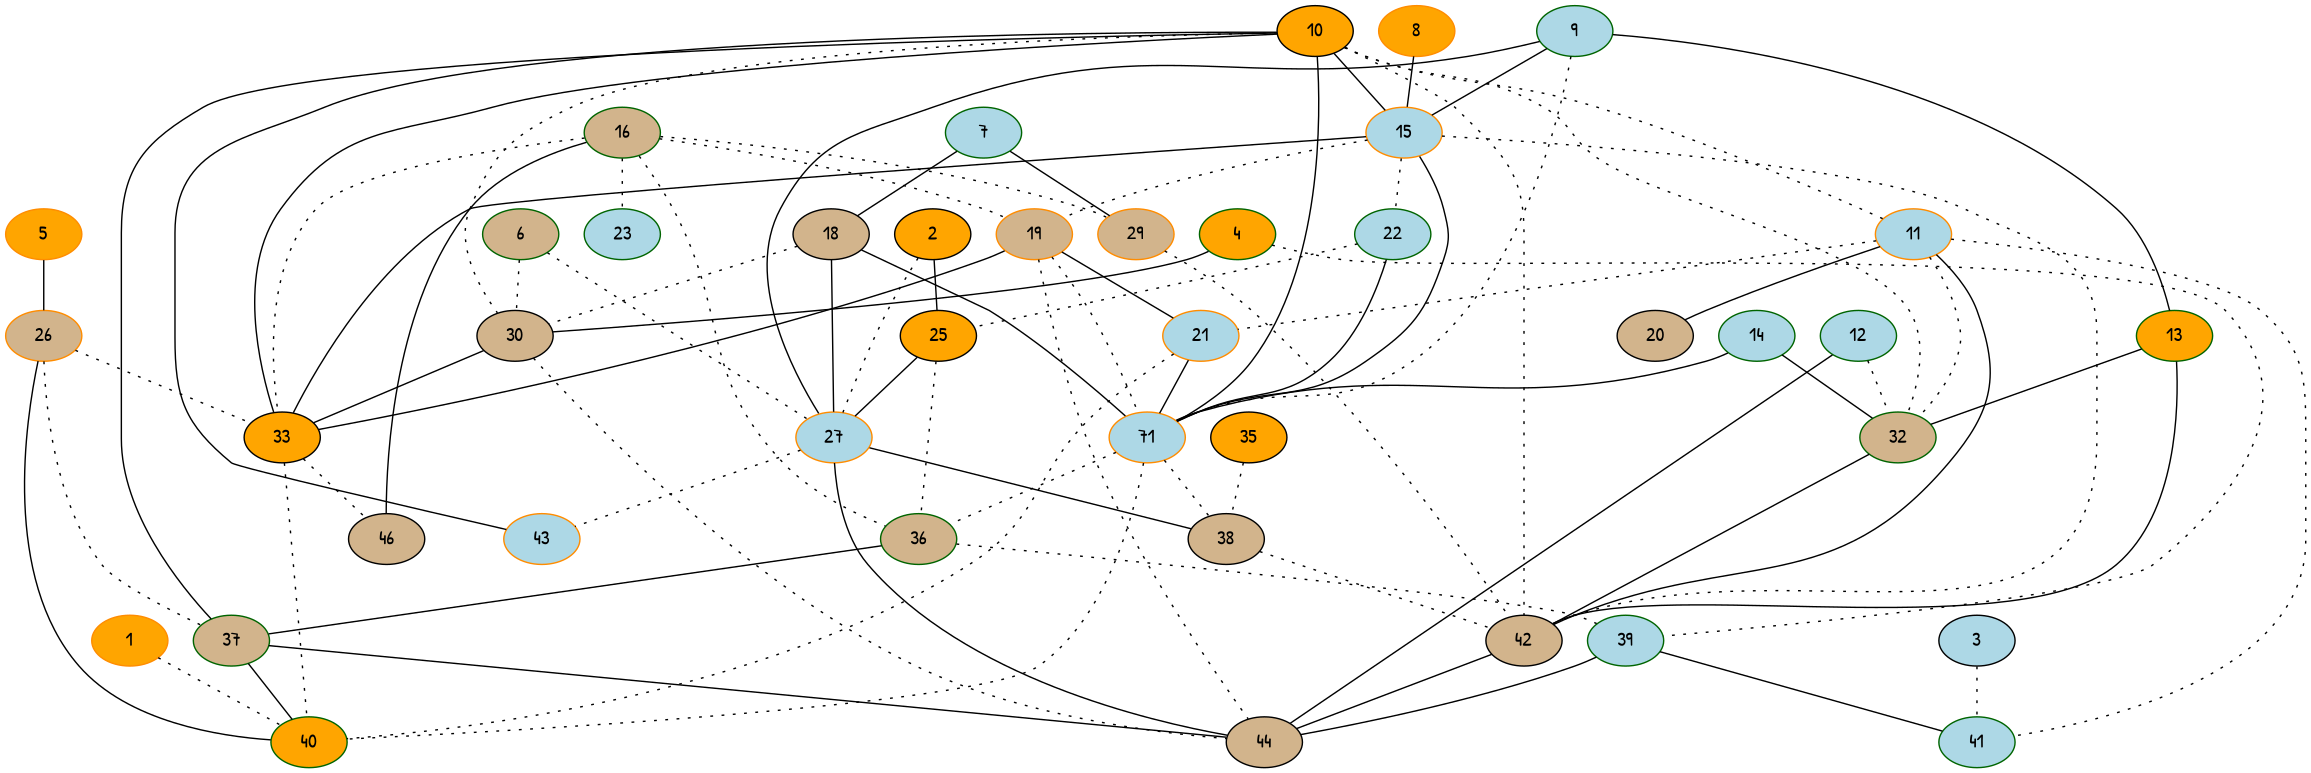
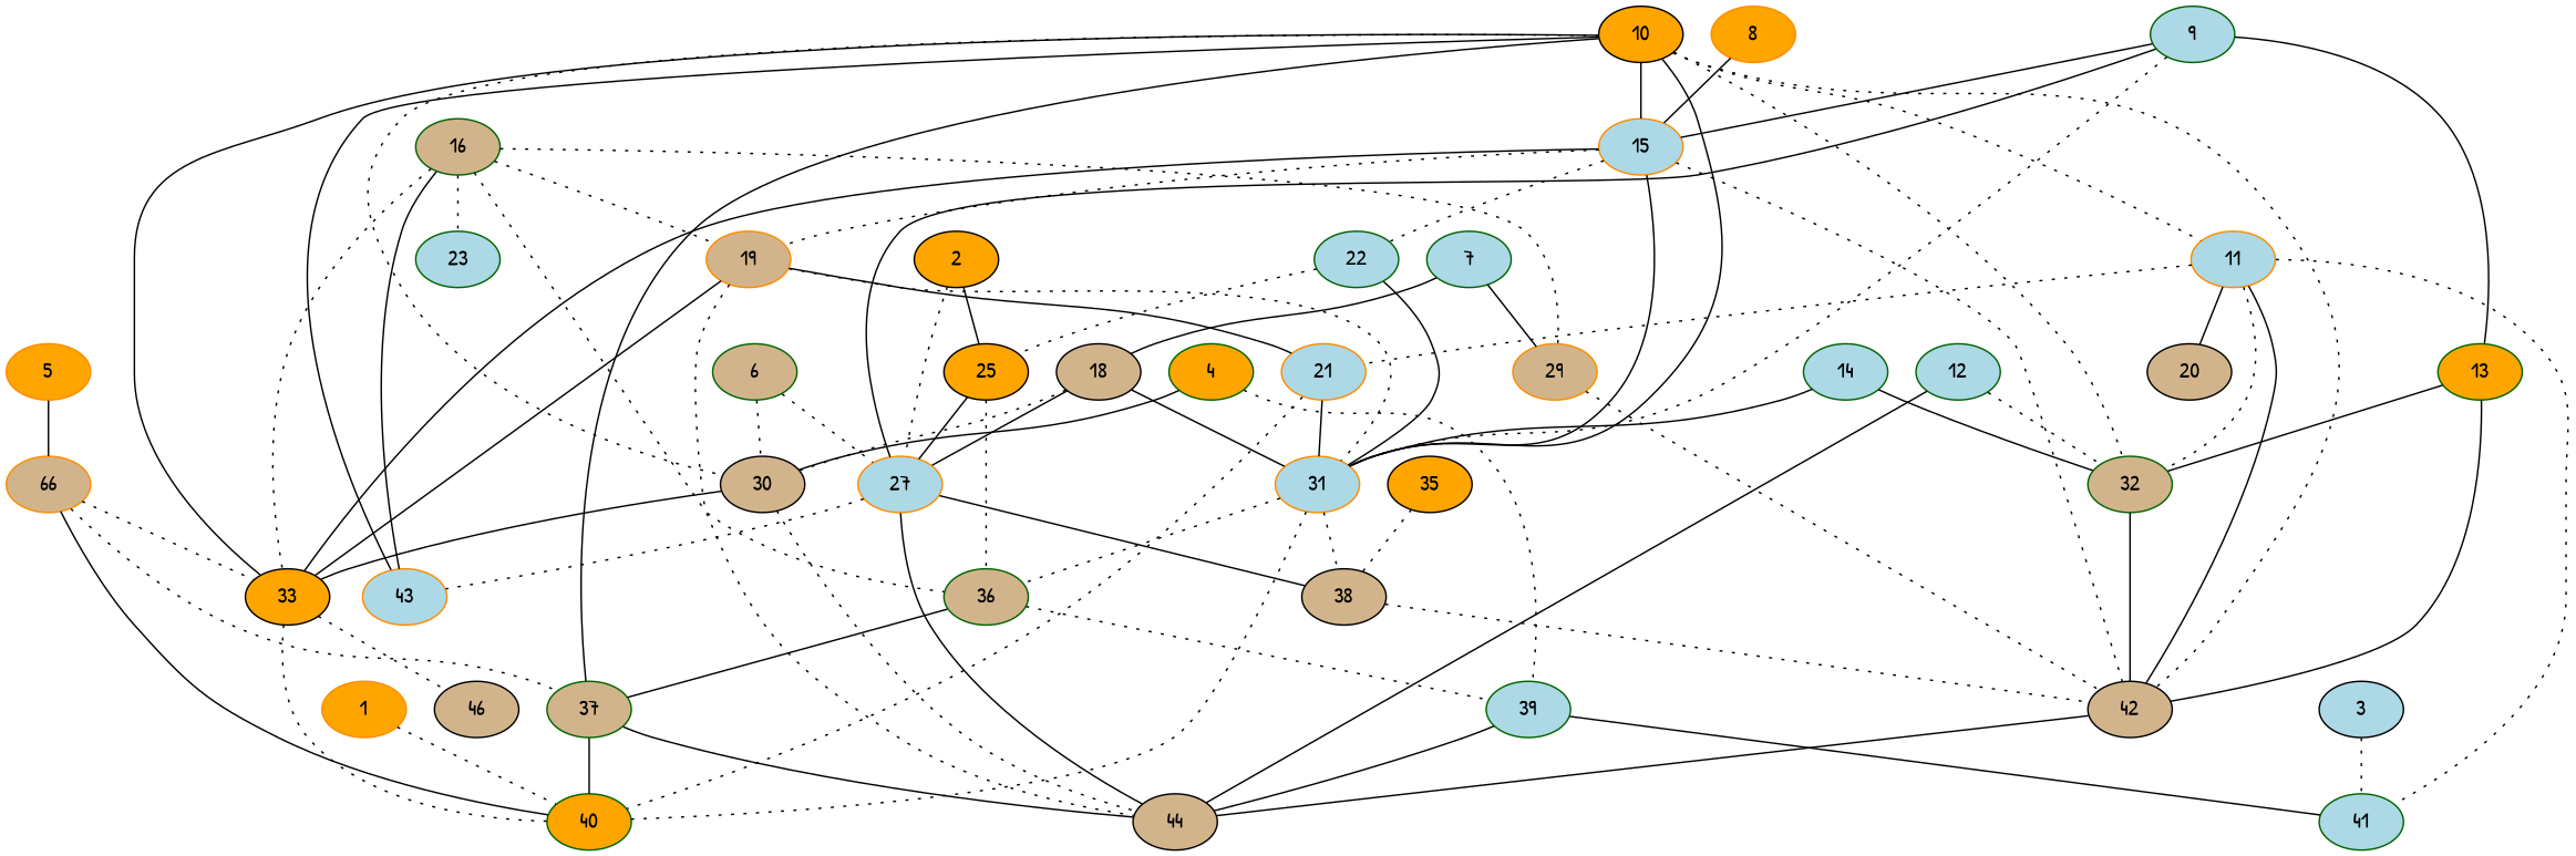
  graph {
    fontname="Patrick Hand"
    node [color=darkgreen fillcolor=tan fontname="Patrick Hand" style=filled]
    edge [fontname="Patrick Hand" style=dotted weight=1.0]
    1 [color=darkorange fillcolor=orange]
    40 [fillcolor=orange]
    44 [color=black]
    2 [color=black fillcolor=orange]
    25 [color=black fillcolor=orange]
    27 [color=darkorange fillcolor=lightblue]
    36
    43 [color=darkorange fillcolor=lightblue]
    38 [color=black]
    3 [color=black fillcolor=lightblue]
    41 [fillcolor=lightblue]
    4 [fillcolor=orange]
    30 [color=black]
    39 [fillcolor=lightblue]
    33 [color=black fillcolor=orange]
    5 [color=darkorange fillcolor=orange]
-   26 [color=darkorange]
+   26 [color=darkorange label=66]
    37
    6
    7 [fillcolor=lightblue]
    18 [color=black]
    29 [color=darkorange]
-   31 [color=darkorange fillcolor=lightblue label=71]
+   31 [color=darkorange fillcolor=lightblue]
    42 [color=black]
    8 [color=darkorange fillcolor=orange]
    15 [color=darkorange fillcolor=lightblue]
    19 [color=darkorange]
    22 [fillcolor=lightblue]
    9 [fillcolor=lightblue]
    13 [fillcolor=orange]
    32
    10 [color=black fillcolor=orange]
    11 [color=darkorange fillcolor=lightblue]
    20 [color=black]
    21 [color=darkorange fillcolor=lightblue]
    46 [color=black]
    12 [fillcolor=lightblue]
    14 [fillcolor=lightblue]
    16
    23 [fillcolor=lightblue]
    35 [color=black fillcolor=orange]
    1 -- 40
    2 -- 25 [style=solid]
    2 -- 27
    25 -- 27 [style=solid]
    25 -- 36
    27 -- 44 [style=solid]
    27 -- 43
    27 -- 38 [style=solid]
    36 -- 39
    36 -- 37 [style=solid weight=2.0]
    38 -- 42
    3 -- 41
    4 -- 30 [style=solid]
    4 -- 39
    30 -- 44
    30 -- 33 [style=solid]
    39 -- 44 [style=solid weight=2.0]
    39 -- 41 [style=solid]
    33 -- 40
    33 -- 46
    5 -- 26 [style=solid]
    26 -- 40 [style=solid]
    26 -- 33
    26 -- 37
    37 -- 40 [style=solid]
    37 -- 44 [style=solid]
    6 -- 27
    6 -- 30
    7 -- 18 [style=solid]
    7 -- 29 [style=solid]
    18 -- 27 [style=solid]
    18 -- 30
    18 -- 31 [style=solid]
    29 -- 42
    31 -- 40 [weight=2.0]
    31 -- 36
    31 -- 38
    42 -- 44 [style=solid]
    8 -- 15 [style=solid]
    15 -- 33 [style=solid]
    15 -- 31 [style=solid]
    15 -- 42
    15 -- 19
    15 -- 22
    19 -- 44
    19 -- 33 [style=solid weight=2.0]
    19 -- 31
    19 -- 21 [style=solid]
    22 -- 25
    22 -- 31 [style=solid]
    9 -- 27 [style=solid]
    9 -- 31
    9 -- 15 [style=solid]
    9 -- 13 [style=solid]
    13 -- 42 [style=solid]
    13 -- 32 [style=solid]
    32 -- 42 [style=solid]
    10 -- 43 [style=solid]
    10 -- 30
    10 -- 33 [style=solid]
    10 -- 37 [style=solid]
    10 -- 31 [style=solid]
    10 -- 42 [weight=2.0]
    10 -- 15 [style=solid]
    10 -- 32
    10 -- 11
    11 -- 41
    11 -- 42 [style=solid]
    11 -- 32
    11 -- 20 [style=solid]
    11 -- 21
    21 -- 40
    21 -- 31 [style=solid]
    12 -- 44 [style=solid]
    12 -- 32
    14 -- 31 [style=solid]
    14 -- 32 [style=solid]
    16 -- 36
-   16 -- 46 [style=solid]
+   16 -- 43 [style=solid]
    16 -- 33 [weight=2.0]
    16 -- 29
    16 -- 19
    16 -- 23
    35 -- 38
  }
